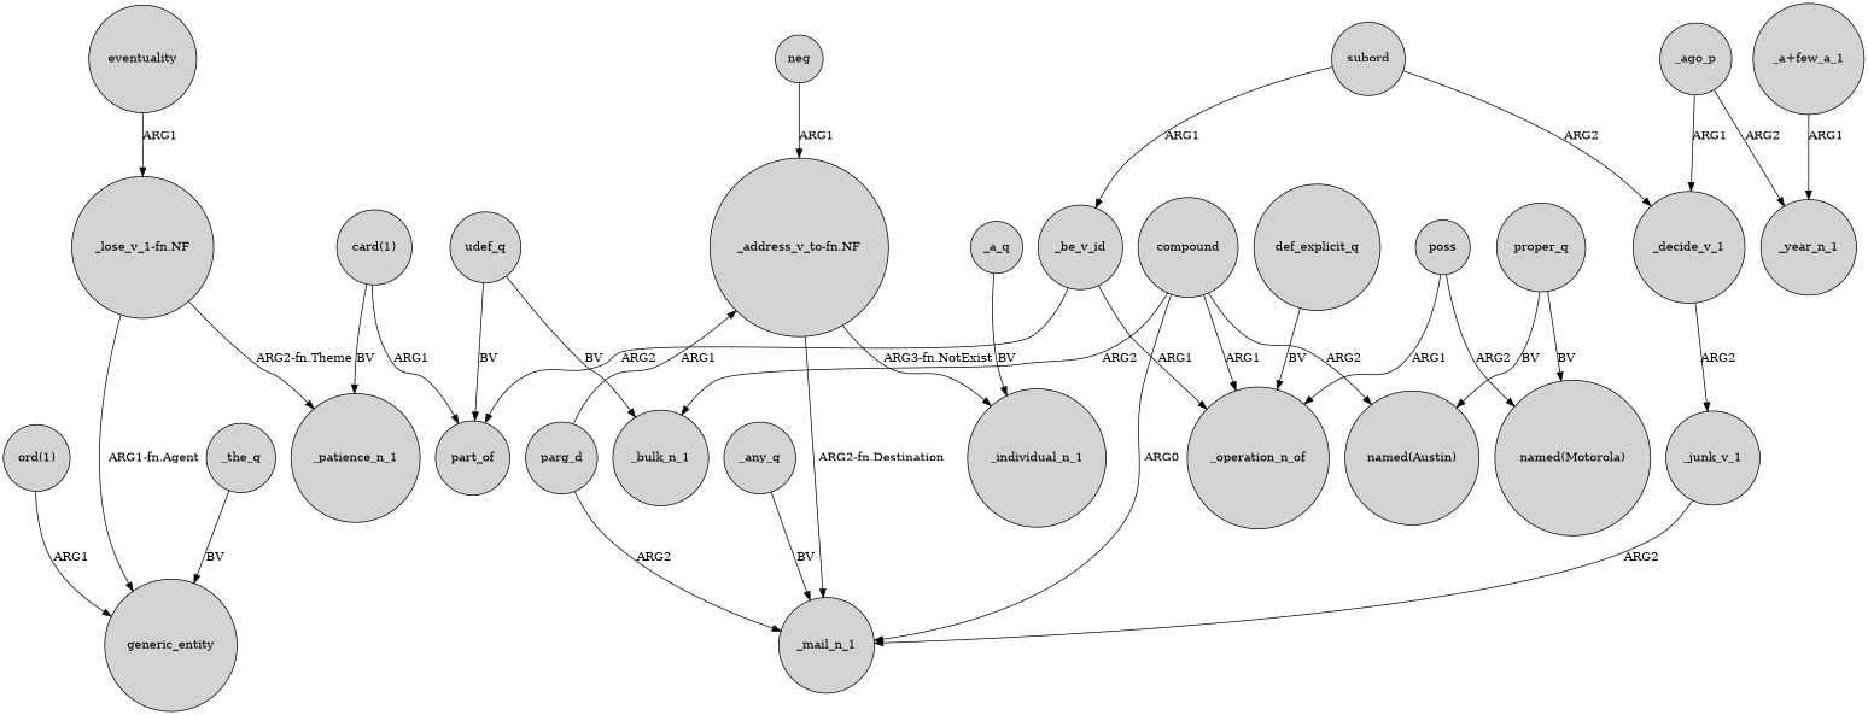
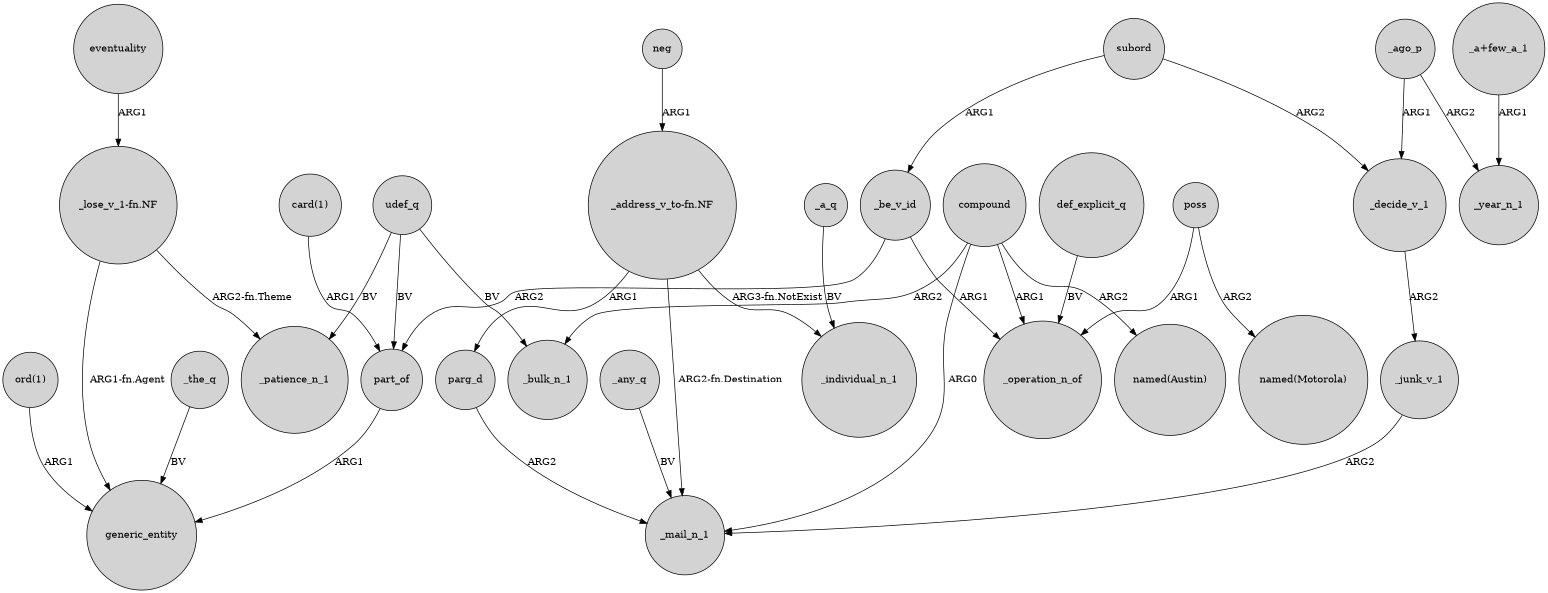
  digraph {
    node [shape=circle style=filled]
    "ord(1)"
    generic_entity
    _the_q
    compound
    _operation_n_of
    _mail_n_1
    _bulk_n_1
    "named(Austin)"
    subord
    _be_v_id
    _decide_v_1
    part_of
    _junk_v_1
    udef_q
    _patience_n_1
    _a_q
    _individual_n_1
    poss
    "named(Motorola)"
-   proper_q
    "_address_v_to-fn.NF"
    parg_d
    "_a+few_a_1"
    _year_n_1
    "_lose_v_1-fn.NF"
    _ago_p
    def_explicit_q
    eventuality
    neg
    "card(1)"
    _any_q
    "ord(1)" -> generic_entity [label=ARG1]
    _the_q -> generic_entity [label=BV]
    compound -> _operation_n_of [label=ARG1]
    compound -> _mail_n_1 [label=ARG0]
    compound -> _bulk_n_1 [label=ARG2]
    compound -> "named(Austin)" [label=ARG2]
    subord -> _be_v_id [label=ARG1]
    subord -> _decide_v_1 [label=ARG2]
    _be_v_id -> _operation_n_of [label=ARG1]
    _be_v_id -> part_of [label=ARG2]
    _decide_v_1 -> _junk_v_1 [label=ARG2]
+   part_of -> generic_entity [label=ARG1]
    _junk_v_1 -> _mail_n_1 [label=ARG2]
    udef_q -> _bulk_n_1 [label=BV]
    udef_q -> part_of [label=BV]
-   "card(1)" -> _patience_n_1 [label=BV]
+   udef_q -> _patience_n_1 [label=BV]
    _a_q -> _individual_n_1 [label=BV]
    poss -> _operation_n_of [label=ARG1]
    poss -> "named(Motorola)" [label=ARG2]
-   proper_q -> "named(Austin)" [label=BV]
-   proper_q -> "named(Motorola)" [label=BV]
    "_address_v_to-fn.NF" -> _mail_n_1 [label="ARG2-fn.Destination"]
    "_address_v_to-fn.NF" -> _individual_n_1 [label="ARG3-fn.NotExist"]
    parg_d -> _mail_n_1 [label=ARG2]
-   parg_d -> "_address_v_to-fn.NF" [label=ARG1]
+   "_address_v_to-fn.NF" -> parg_d [label=ARG1]
    "_a+few_a_1" -> _year_n_1 [label=ARG1]
    "_lose_v_1-fn.NF" -> generic_entity [label="ARG1-fn.Agent"]
    "_lose_v_1-fn.NF" -> _patience_n_1 [label="ARG2-fn.Theme"]
    _ago_p -> _decide_v_1 [label=ARG1]
    _ago_p -> _year_n_1 [label=ARG2]
    def_explicit_q -> _operation_n_of [label=BV]
    eventuality -> "_lose_v_1-fn.NF" [label=ARG1]
    neg -> "_address_v_to-fn.NF" [label=ARG1]
    "card(1)" -> part_of [label=ARG1]
    _any_q -> _mail_n_1 [label=BV]
  }
